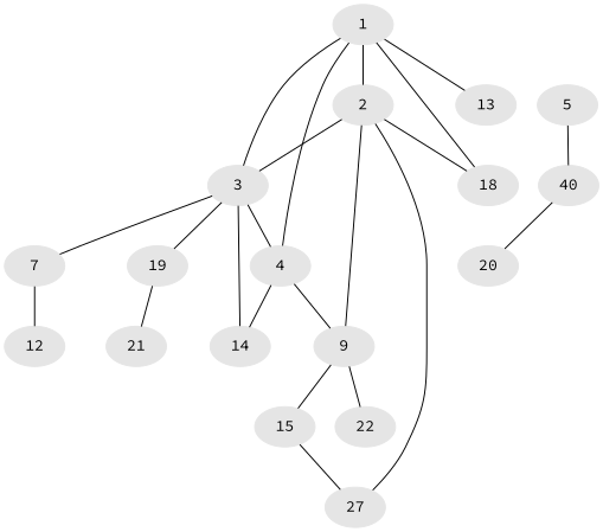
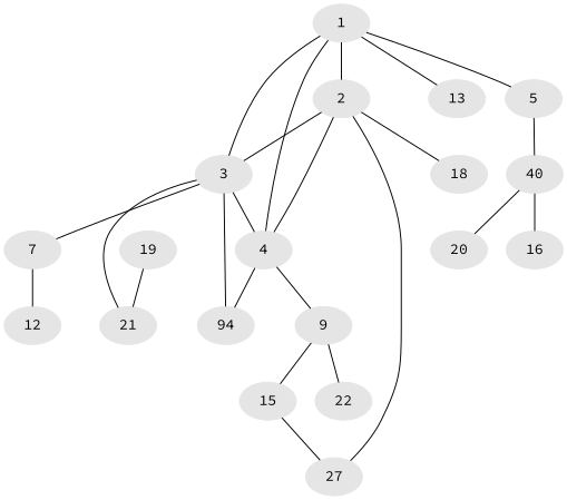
  graph {
    fontname="Source Code Pro"
    node [color=gray90 fontname="Source Code Pro" style=filled]
    edge [fontname="Source Code Pro" weight=1.0]
    1
    2
    3
    4
    5
    13
    n7 [label=27]
    18
    7
-   14
+   14 [label=94]
    19
    9
    n13 [label=40]
    12
    21
    15
    22
+   16
    20
    1 -- 2
    1 -- 3
    1 -- 4 [weight=2.0]
-   1 -- 18
+   1 -- 5
    1 -- 13
    2 -- 3
-   2 -- 9
+   2 -- 4
    2 -- n7
    2 -- 18
    3 -- 4 [weight=8.0]
    3 -- 7
    3 -- 14
-   3 -- 19
+   3 -- 21
    4 -- 14
    4 -- 9
    5 -- n13
    7 -- 12
    19 -- 21
    9 -- 15
    9 -- 22
+   n13 -- 16 [weight=2.0]
    n13 -- 20
    15 -- n7
  }
